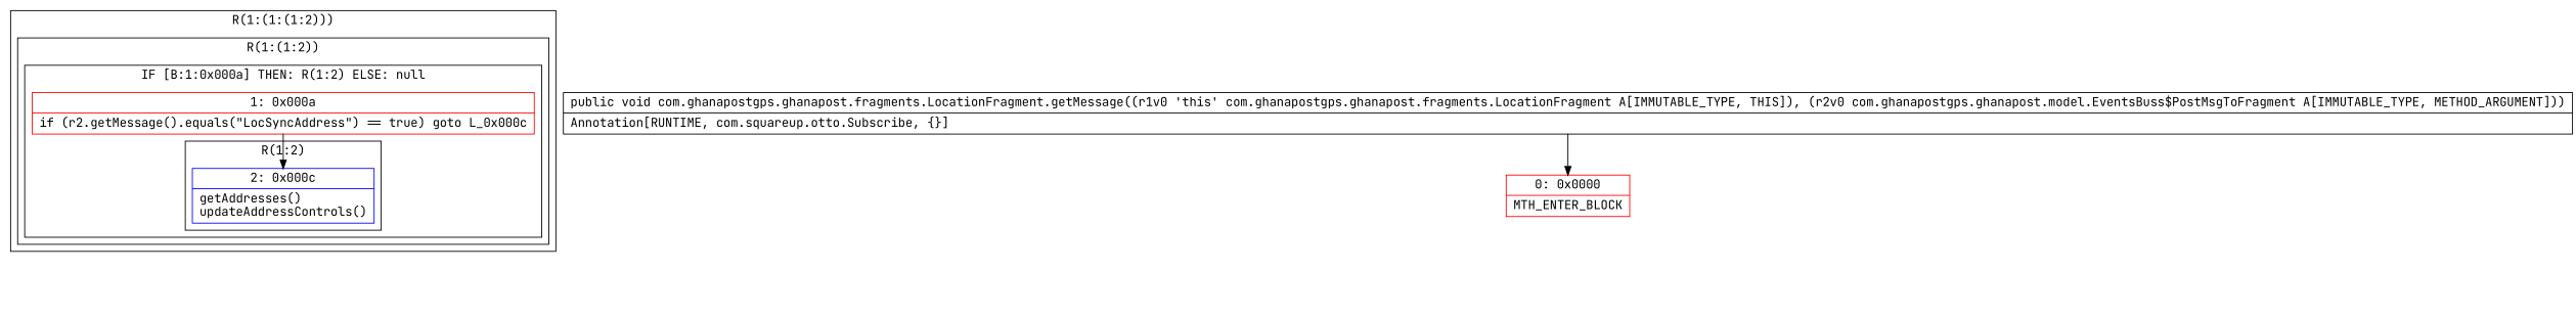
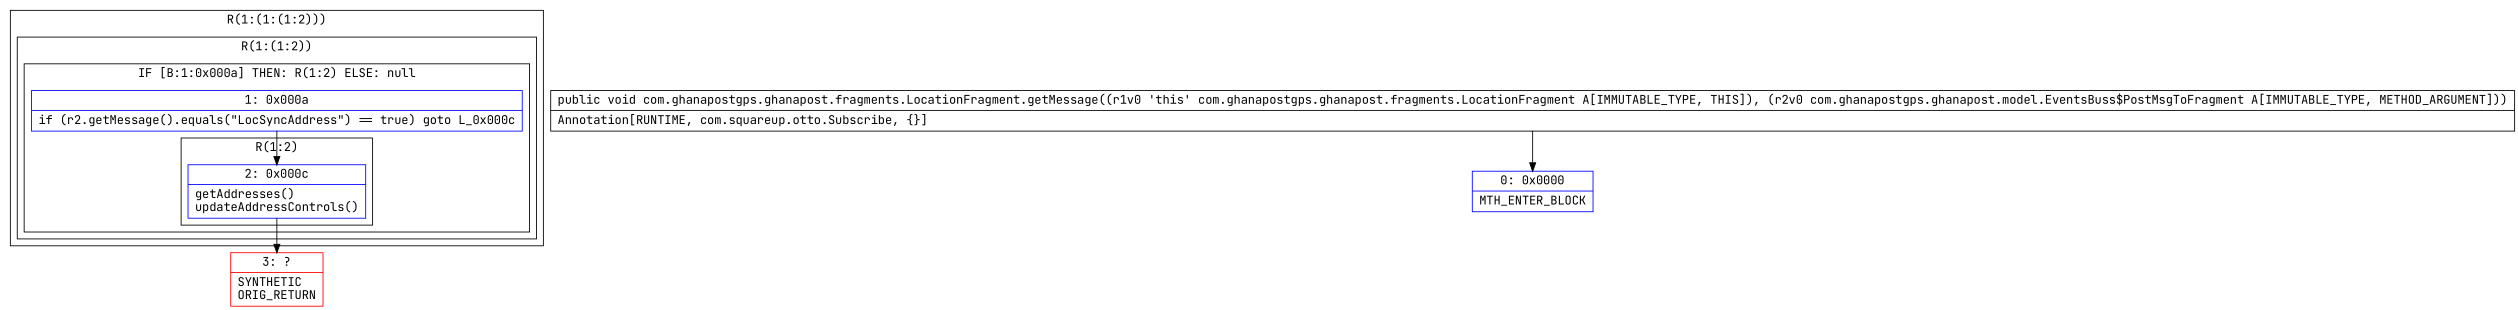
  digraph {
    fontname="JetBrains Mono"
    node [color=blue fontname="JetBrains Mono" shape=record]
    edge [fontname="JetBrains Mono"]
    n1 [label="{2\:\ 0x000c|getAddresses()\lupdateAddressControls()\l}"]
-   n2 [color=red label="{1\:\ 0x000a|if (r2.getMessage().equals(\"LocSyncAddress\") == true) goto L_0x000c\l}"]
-   n4 [color=red label="{0\:\ 0x0000|MTH_ENTER_BLOCK\l}"]
+   n2 [label="{1\:\ 0x000a|if (r2.getMessage().equals(\"LocSyncAddress\") == true) goto L_0x000c\l}"]
+   n3 [color=red label="{3\:\ ?|SYNTHETIC\lORIG_RETURN\l}"]
+   n4 [label="{0\:\ 0x0000|MTH_ENTER_BLOCK\l}"]
    n5 [label="{public void com.ghanapostgps.ghanapost.fragments.LocationFragment.getMessage((r1v0 'this' com.ghanapostgps.ghanapost.fragments.LocationFragment A[IMMUTABLE_TYPE, THIS]), (r2v0 com.ghanapostgps.ghanapost.model.EventsBuss$PostMsgToFragment A[IMMUTABLE_TYPE, METHOD_ARGUMENT]))  | Annotation[RUNTIME, com.squareup.otto.Subscribe, \{\}]\l}" color=""]
    subgraph cluster_1 {
      label="R(1:(1:(1:2)))"
      subgraph cluster_2 {
        label="R(1:(1:2))"
        subgraph cluster_3 {
          label="IF [B:1:0x000a] THEN: R(1:2) ELSE: null"
          n2
          subgraph cluster_4 {
            label="R(1:2)"
            n1
          }
        }
      }
    }
+   n1 -> n3
    n2 -> n1
    n5 -> n4
  }
